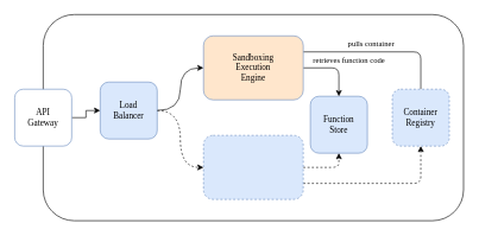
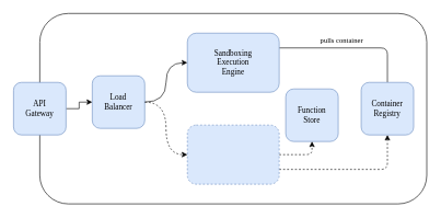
  <mxCell id="0" />
  <mxCell id="1" parent="0" />
  <mxCell id="2" value="" style="rounded=1;whiteSpace=wrap;html=1;fontFamily=Linux Biolinum O;movable=0;resizable=0;rotatable=0;deletable=0;editable=0;connectable=0;" parent="1" vertex="1"><mxGeometry x="60" y="20" width="590" height="290" as="geometry" /></mxCell>
  <mxCell id="3" style="edgeStyle=orthogonalEdgeStyle;rounded=0;orthogonalLoop=1;jettySize=auto;html=1;entryX=0;entryY=0.5;entryDx=0;entryDy=0;fontFamily=Linux Biolinum O;" parent="1" source="4" target="6" edge="1"><mxGeometry relative="1" as="geometry" /></mxCell>
- <mxCell id="4" value="&lt;div&gt;API&lt;/div&gt;&lt;div&gt;Gateway&lt;br&gt;&lt;/div&gt;" style="whiteSpace=wrap;html=1;aspect=fixed;fontFamily=Linux Biolinum O;rounded=1;glass=0;fillColor=#ffffff;strokeColor=#6c8ebf;" parent="1" vertex="1"><mxGeometry x="20" y="125" width="80" height="80" as="geometry" /></mxCell>
+ <mxCell id="4" value="&lt;div&gt;API&lt;/div&gt;&lt;div&gt;Gateway&lt;br&gt;&lt;/div&gt;" style="whiteSpace=wrap;html=1;aspect=fixed;fontFamily=Linux Biolinum O;rounded=1;glass=0;fillColor=#dae8fc;strokeColor=#6c8ebf;" parent="1" vertex="1"><mxGeometry x="20" y="125" width="80" height="80" as="geometry" /></mxCell>
  <mxCell id="5" style="edgeStyle=orthogonalEdgeStyle;orthogonalLoop=1;jettySize=auto;html=1;exitX=1;exitY=0.5;exitDx=0;exitDy=0;entryX=0;entryY=0.5;entryDx=0;entryDy=0;curved=1;" parent="1" source="6" target="11" edge="1"><mxGeometry relative="1" as="geometry" /></mxCell>
  <mxCell id="6" value="&lt;div&gt;Load&lt;/div&gt;&lt;div&gt;Balancer&lt;/div&gt;" style="whiteSpace=wrap;html=1;aspect=fixed;fontFamily=Linux Biolinum O;rounded=1;glass=0;fillColor=#dae8fc;strokeColor=#6c8ebf;" parent="1" vertex="1"><mxGeometry x="140" y="115" width="80" height="80" as="geometry" /></mxCell>
  <mxCell id="7" value="Function&lt;br&gt;Store" style="whiteSpace=wrap;html=1;aspect=fixed;fontFamily=Linux Biolinum O;rounded=1;glass=0;sketch=0;shadow=0;fillColor=#dae8fc;strokeColor=#6c8ebf;" parent="1" vertex="1"><mxGeometry x="435" y="135" width="80" height="80" as="geometry" /></mxCell>
- <mxCell id="8" style="edgeStyle=orthogonalEdgeStyle;orthogonalLoop=1;jettySize=auto;html=1;exitX=1;exitY=0.5;exitDx=0;exitDy=0;entryX=0.5;entryY=0;entryDx=0;entryDy=0;rounded=1;" parent="1" source="11" target="7" edge="1"><mxGeometry relative="1" as="geometry" /></mxCell>
- <mxCell id="9" value="retrieves function code" style="edgeLabel;html=1;align=center;verticalAlign=middle;resizable=0;points=[];fontFamily=Linux Biolinum O;labelBackgroundColor=none;" parent="8" vertex="1" connectable="0"><mxGeometry x="0.034" y="-1" relative="1" as="geometry"><mxPoint x="16.03" y="-11.03" as="offset" /></mxGeometry></mxCell>
  <mxCell id="10" style="edgeStyle=orthogonalEdgeStyle;rounded=1;orthogonalLoop=1;jettySize=auto;html=1;exitX=1;exitY=0.25;exitDx=0;exitDy=0;entryX=0.5;entryY=0;entryDx=0;entryDy=0;endArrow=none;" parent="1" source="11" target="16" edge="1"><mxGeometry relative="1" as="geometry" /></mxCell>
- <mxCell id="11" value="&lt;span style=&quot;font-family: &amp;#34;linux biolinum o&amp;#34;&quot;&gt;Sandboxing&lt;br&gt;Execution&lt;br&gt;Engine&lt;br&gt;&lt;/span&gt;" style="rounded=1;whiteSpace=wrap;html=1;fillColor=#ffe6cc;strokeColor=#6c8ebf;" parent="1" vertex="1"><mxGeometry x="285" y="50" width="140" height="90" as="geometry" /></mxCell>
+ <mxCell id="11" value="&lt;span style=&quot;font-family: &amp;#34;linux biolinum o&amp;#34;&quot;&gt;Sandboxing&lt;br&gt;Execution&lt;br&gt;Engine&lt;br&gt;&lt;/span&gt;" style="rounded=1;whiteSpace=wrap;html=1;fillColor=#dae8fc;strokeColor=#6c8ebf;" parent="1" vertex="1"><mxGeometry x="285" y="50" width="140" height="90" as="geometry" /></mxCell>
  <mxCell id="12" style="edgeStyle=orthogonalEdgeStyle;rounded=1;orthogonalLoop=1;jettySize=auto;html=1;entryX=0.5;entryY=1;entryDx=0;entryDy=0;dashed=1;exitX=1;exitY=0.5;exitDx=0;exitDy=0;" parent="1" source="15" target="7" edge="1"><mxGeometry relative="1" as="geometry"><mxPoint x="470" y="270" as="sourcePoint" /></mxGeometry></mxCell>
  <mxCell id="13" style="edgeStyle=orthogonalEdgeStyle;orthogonalLoop=1;jettySize=auto;html=1;entryX=0;entryY=0.5;entryDx=0;entryDy=0;dashed=1;curved=1;" parent="1" source="6" target="15" edge="1"><mxGeometry relative="1" as="geometry"><mxPoint x="310" y="270" as="targetPoint" /></mxGeometry></mxCell>
  <mxCell id="14" style="edgeStyle=orthogonalEdgeStyle;rounded=1;orthogonalLoop=1;jettySize=auto;html=1;exitX=1;exitY=0.75;exitDx=0;exitDy=0;entryX=0.5;entryY=1;entryDx=0;entryDy=0;dashed=1;" parent="1" source="15" target="16" edge="1"><mxGeometry relative="1" as="geometry" /></mxCell>
  <mxCell id="15" value="" style="rounded=1;whiteSpace=wrap;html=1;fillColor=#dae8fc;strokeColor=#6c8ebf;dashed=1;" parent="1" vertex="1"><mxGeometry x="285" y="190" width="140" height="90" as="geometry" /></mxCell>
- <mxCell id="16" value="Container Registry" style="whiteSpace=wrap;html=1;aspect=fixed;fontFamily=Linux Biolinum O;rounded=1;glass=0;sketch=0;shadow=0;fillColor=#dae8fc;strokeColor=#6c8ebf;dashed=1;" parent="1" vertex="1"><mxGeometry x="550" y="125" width="80" height="80" as="geometry" /></mxCell>
+ <mxCell id="16" value="Container Registry" style="whiteSpace=wrap;html=1;aspect=fixed;fontFamily=Linux Biolinum O;rounded=1;glass=0;sketch=0;shadow=0;fillColor=#dae8fc;strokeColor=#6c8ebf;" parent="1" vertex="1"><mxGeometry x="550" y="125" width="80" height="80" as="geometry" /></mxCell>
  <mxCell id="17" value="pulls container" style="edgeLabel;html=1;align=center;verticalAlign=middle;resizable=0;points=[];fontFamily=Linux Biolinum O;labelBackgroundColor=none;" parent="1" vertex="1" connectable="0"><mxGeometry x="519.998" y="60" as="geometry" /></mxCell>
